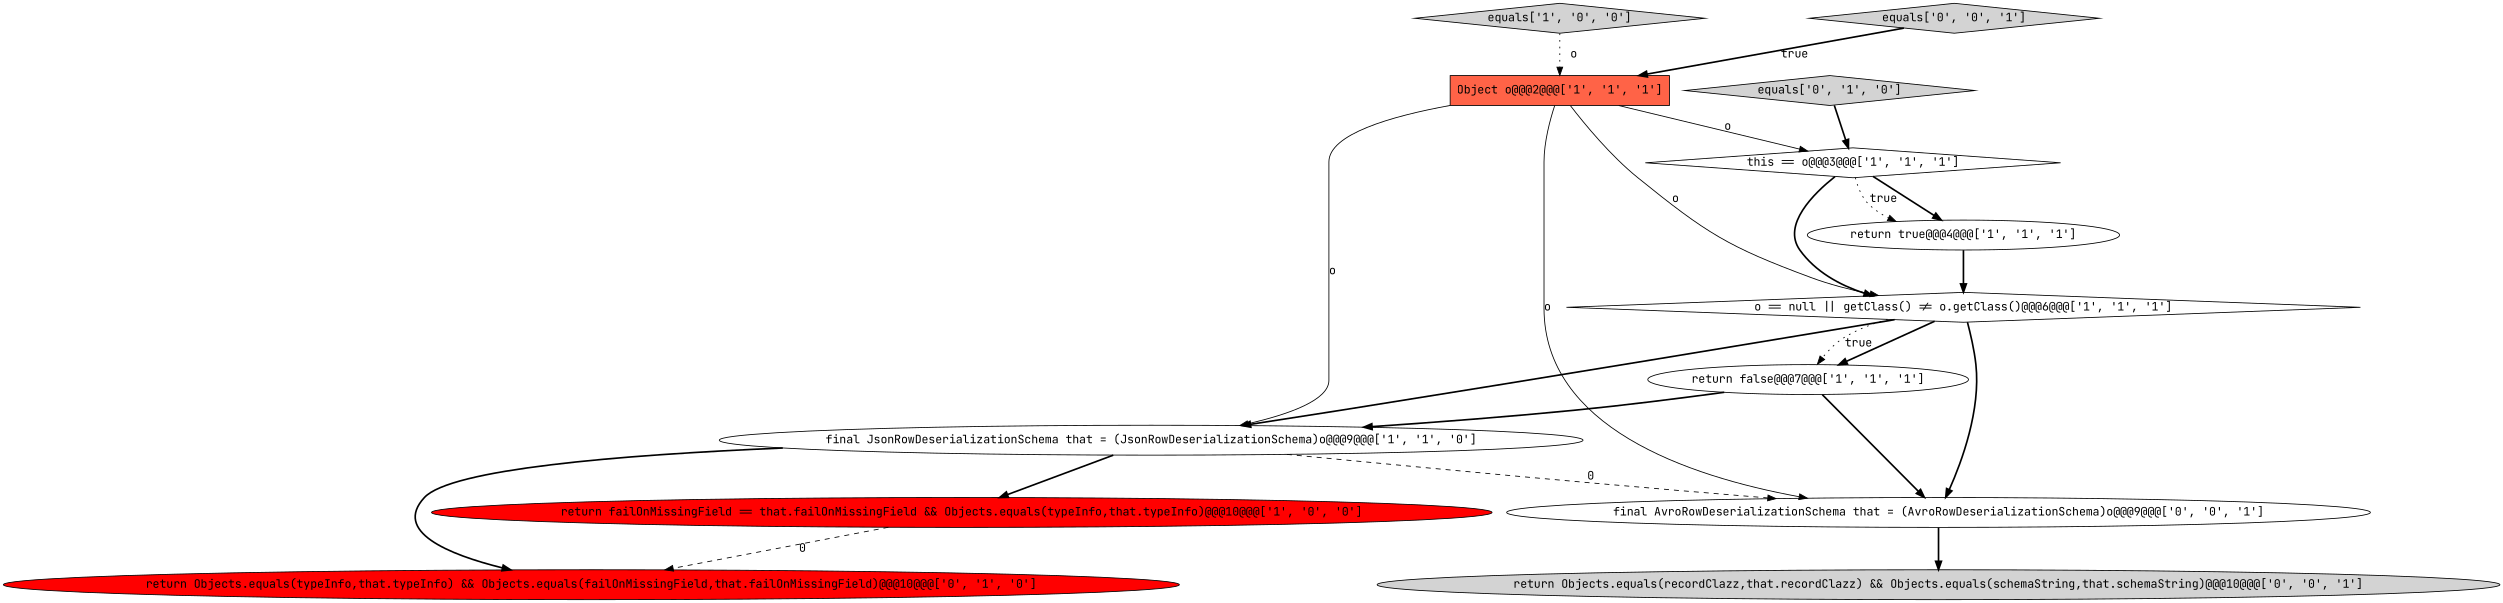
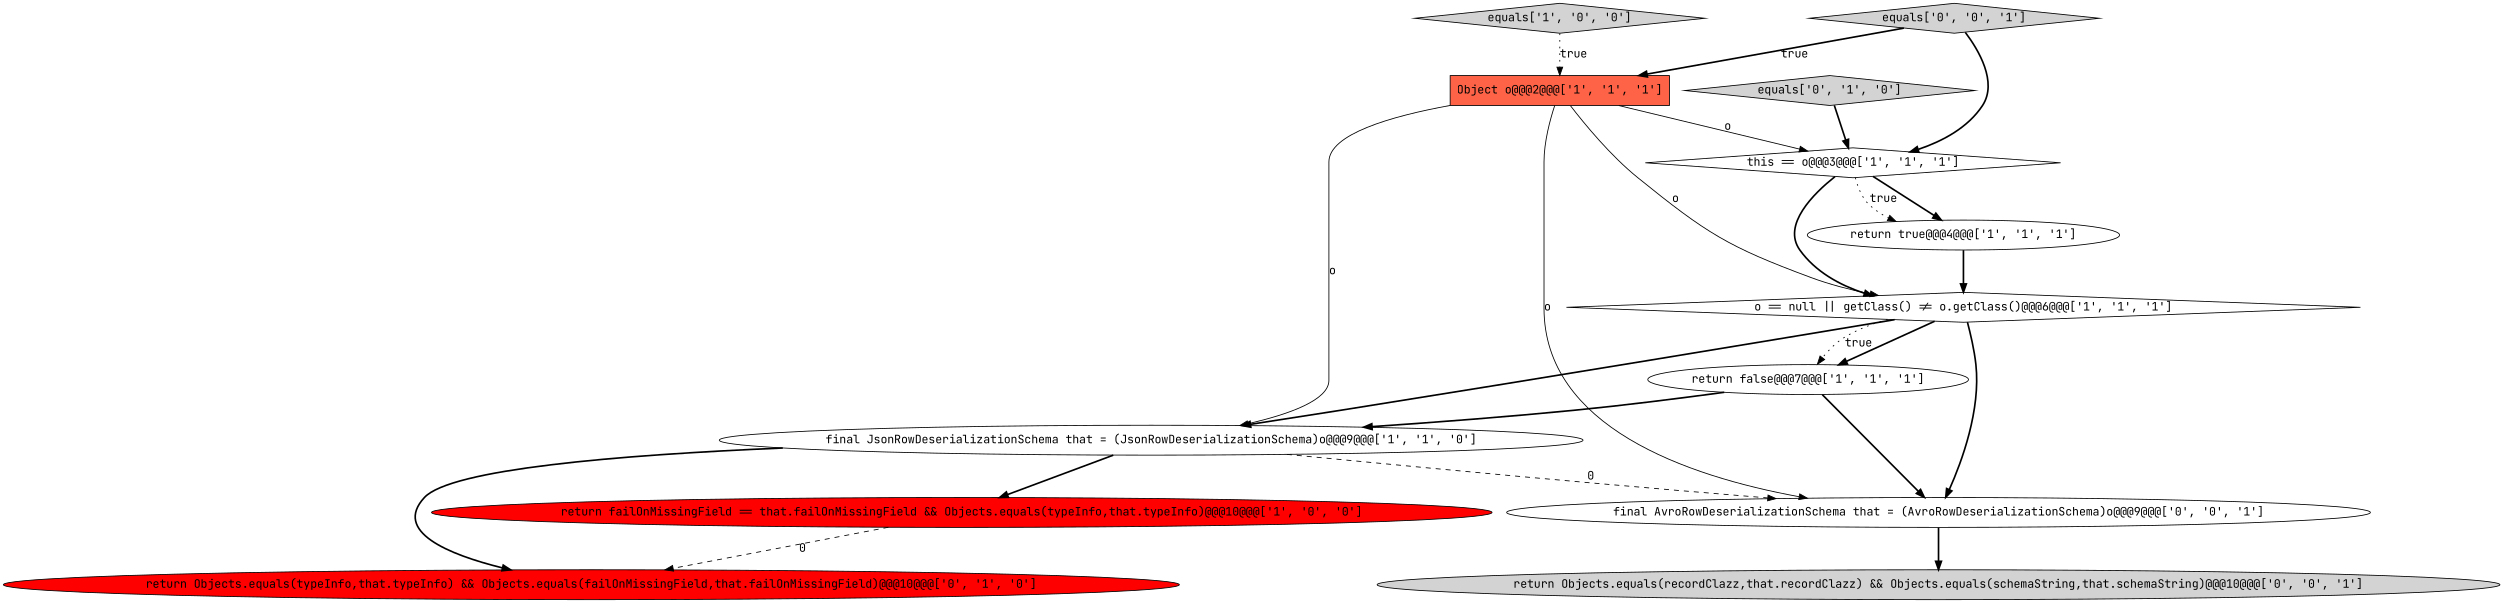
  digraph {
    fontname="JetBrains Mono"
    node [fillcolor=white fontname="JetBrains Mono" shape=ellipse style=filled]
    edge [fontname="JetBrains Mono" style=bold]
    n1 [fillcolor=lightgray label="equals['0', '0', '1']" shape=diamond]
    n2 [label="this == o@@@3@@@['1', '1', '1']" shape=diamond]
    n3 [fillcolor=tomato label="Object o@@@2@@@['1', '1', '1']" shape=box]
    n4 [label="o == null || getClass() != o.getClass()@@@6@@@['1', '1', '1']" shape=diamond]
    n5 [label="return true@@@4@@@['1', '1', '1']"]
    n6 [label="final JsonRowDeserializationSchema that = (JsonRowDeserializationSchema)o@@@9@@@['1', '1', '0']"]
    n7 [label="final AvroRowDeserializationSchema that = (AvroRowDeserializationSchema)o@@@9@@@['0', '0', '1']"]
    n8 [label="return false@@@7@@@['1', '1', '1']"]
    n9 [fillcolor=red label="return failOnMissingField == that.failOnMissingField && Objects.equals(typeInfo,that.typeInfo)@@@10@@@['1', '0', '0']"]
    n10 [fillcolor=red label="return Objects.equals(typeInfo,that.typeInfo) && Objects.equals(failOnMissingField,that.failOnMissingField)@@@10@@@['0', '1', '0']"]
    n11 [fillcolor=lightgray label="return Objects.equals(recordClazz,that.recordClazz) && Objects.equals(schemaString,that.schemaString)@@@10@@@['0', '0', '1']"]
    n12 [fillcolor=lightgray label="equals['0', '1', '0']" shape=diamond]
    n13 [fillcolor=lightgray label="equals['1', '0', '0']" shape=diamond]
+   n1 -> n2
    n1 -> n3 [label=true]
    n2 -> n4
    n2 -> n5
    n2 -> n5 [label=true style=dotted]
    n3 -> n2 [label=o style=solid]
    n3 -> n4 [label=o style=solid]
    n3 -> n6 [label=o style=solid]
    n3 -> n7 [label=o style=solid]
    n4 -> n6
    n4 -> n7
    n4 -> n8
    n4 -> n8 [label=true style=dotted]
    n5 -> n4
    n6 -> n7 [label=0 style=dashed]
    n6 -> n9
    n6 -> n10
    n7 -> n11
    n8 -> n6
    n8 -> n7
    n9 -> n10 [label=0 style=dashed]
    n12 -> n2
-   n13 -> n3 [label=o style=dotted]
+   n13 -> n3 [label=true style=dotted]
  }
